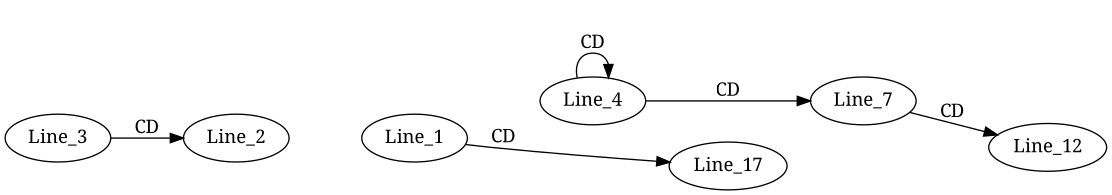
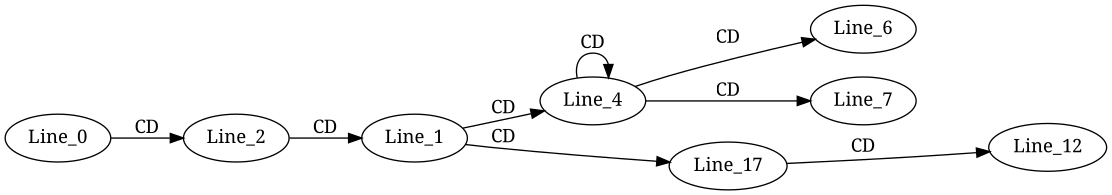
  digraph {
    fontname="Noto Serif"
    rankdir=LR
    node [fontname="Noto Serif"]
    edge [fontname="Noto Serif"]
-   Line_0 [label=Line_3]
+   Line_0
    Line_2
    n3 [label=Line_1]
    Line_4
    n5 [label=Line_17]
+   Line_6
    Line_7
    Line_12
    Line_0 -> Line_2 [label=CD]
+   Line_2 -> n3 [label=CD]
+   n3 -> Line_4 [label=CD]
    n3 -> n5 [label=CD]
    Line_4 -> Line_4 [label=CD]
+   Line_4 -> Line_6 [label=CD]
    Line_4 -> Line_7 [label=CD]
-   Line_7 -> Line_12 [label=CD]
+   n5 -> Line_12 [label=CD]
  }
